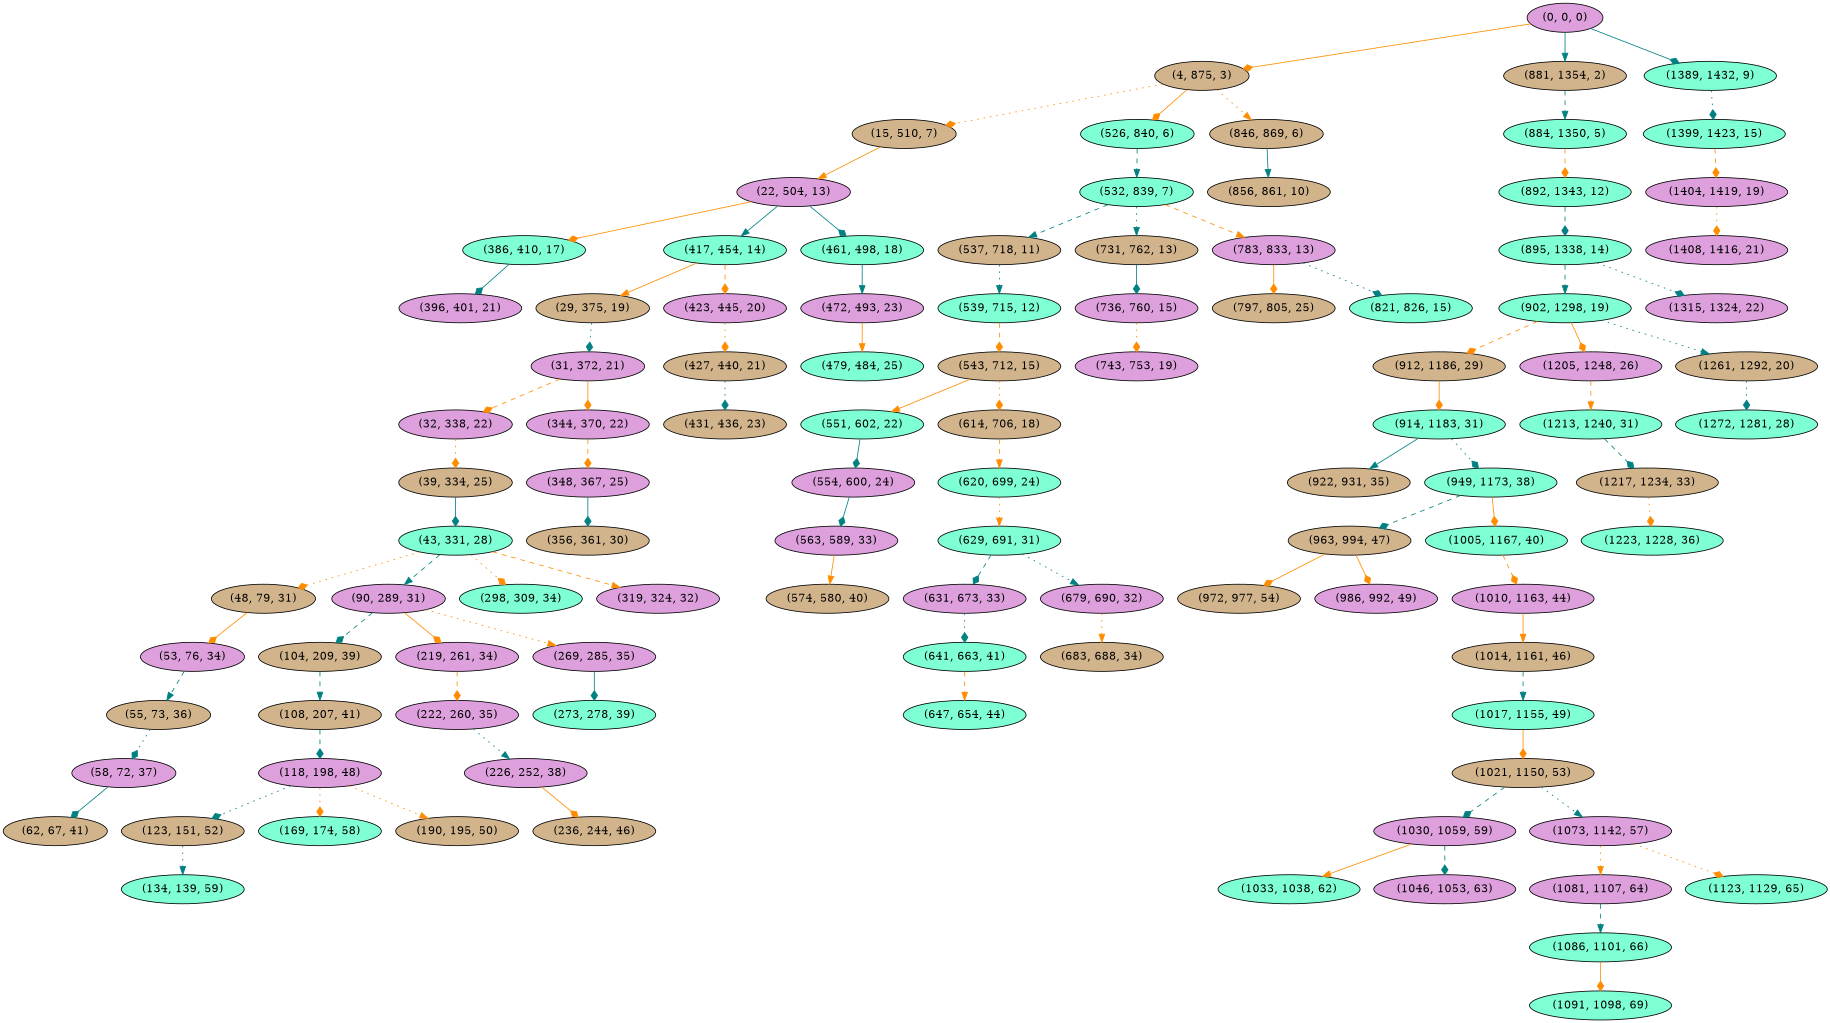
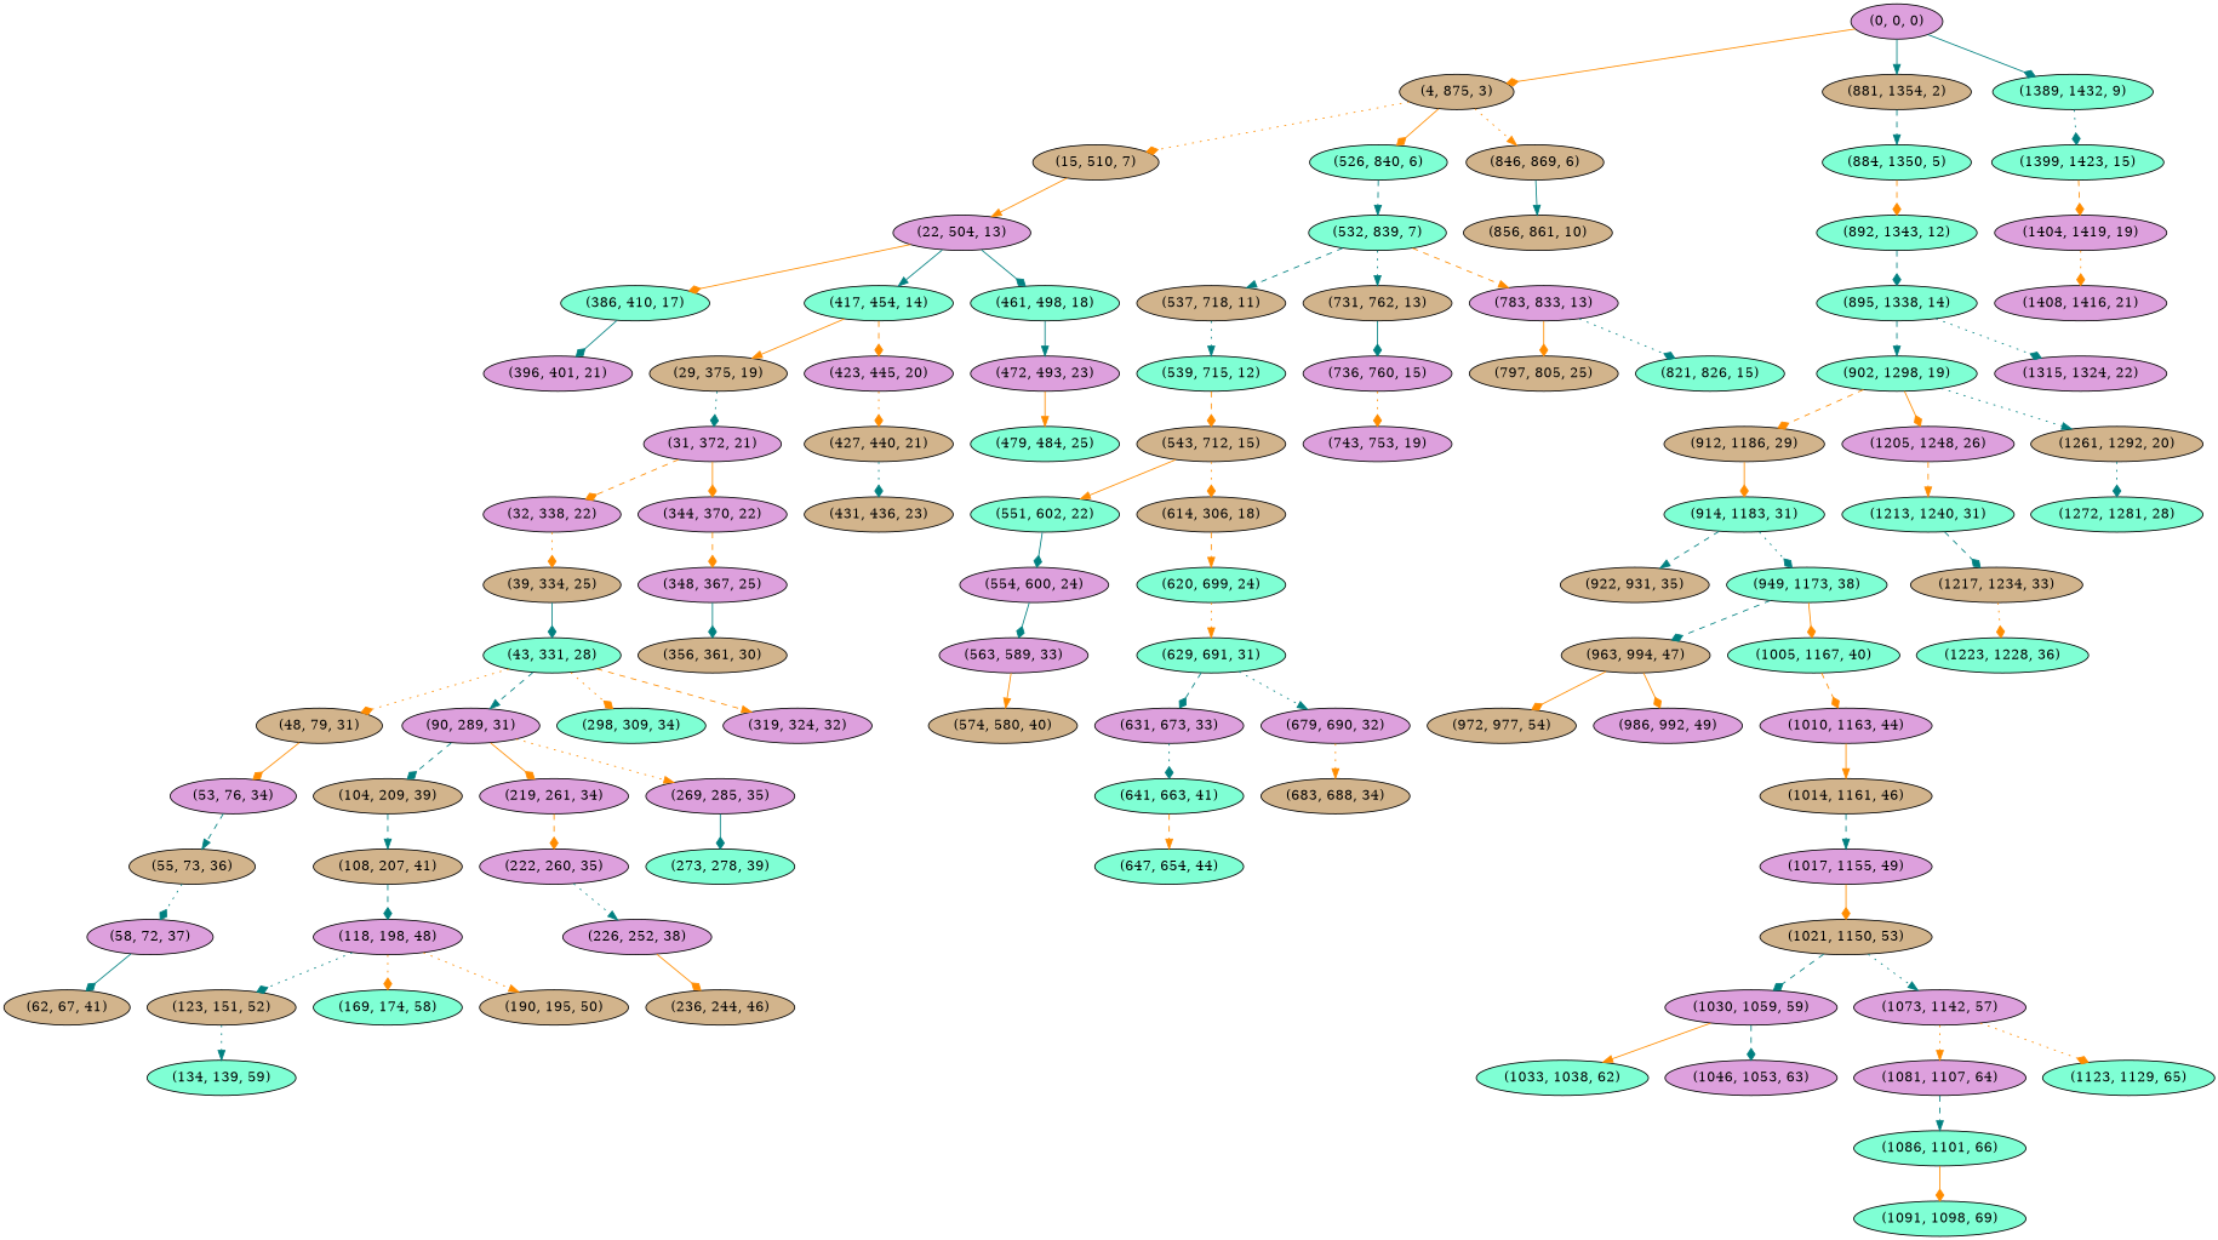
  digraph {
    node [fillcolor=plum style=filled]
    edge [arrowhead=diamond color=darkorange style=solid]
    "(4, 875, 3)" [fillcolor=tan]
    "(0, 0, 0)"
    "(881, 1354, 2)" [fillcolor=tan]
    "(1389, 1432, 9)" [fillcolor=aquamarine]
    "(15, 510, 7)" [fillcolor=tan]
    "(526, 840, 6)" [fillcolor=aquamarine]
    "(846, 869, 6)" [fillcolor=tan]
    "(884, 1350, 5)" [fillcolor=aquamarine]
    "(1399, 1423, 15)" [fillcolor=aquamarine]
    "(22, 504, 13)"
    "(532, 839, 7)" [fillcolor=aquamarine]
    "(856, 861, 10)" [fillcolor=tan]
    "(386, 410, 17)" [fillcolor=aquamarine]
    "(417, 454, 14)" [fillcolor=aquamarine]
    "(461, 498, 18)" [fillcolor=aquamarine]
    "(29, 375, 19)" [fillcolor=tan]
    "(31, 372, 21)"
    "(396, 401, 21)"
    "(423, 445, 20)"
    "(472, 493, 23)"
    "(32, 338, 22)"
    "(344, 370, 22)"
    "(39, 334, 25)" [fillcolor=tan]
    "(348, 367, 25)"
    "(43, 331, 28)" [fillcolor=aquamarine]
    "(48, 79, 31)" [fillcolor=tan]
    "(90, 289, 31)"
    "(298, 309, 34)" [fillcolor=aquamarine]
    "(319, 324, 32)"
    "(53, 76, 34)"
    "(104, 209, 39)" [fillcolor=tan]
    "(219, 261, 34)"
    "(269, 285, 35)"
    "(55, 73, 36)" [fillcolor=tan]
    "(58, 72, 37)"
    "(62, 67, 41)" [fillcolor=tan]
    "(108, 207, 41)" [fillcolor=tan]
    "(222, 260, 35)"
    "(273, 278, 39)" [fillcolor=aquamarine]
    "(118, 198, 48)"
    "(123, 151, 52)" [fillcolor=tan]
    "(169, 174, 58)" [fillcolor=aquamarine]
    "(190, 195, 50)" [fillcolor=tan]
    "(134, 139, 59)" [fillcolor=aquamarine]
    "(226, 252, 38)"
    "(236, 244, 46)" [fillcolor=tan]
    "(356, 361, 30)" [fillcolor=tan]
    "(427, 440, 21)" [fillcolor=tan]
    "(431, 436, 23)" [fillcolor=tan]
    "(479, 484, 25)" [fillcolor=aquamarine]
    "(537, 718, 11)" [fillcolor=tan]
    "(731, 762, 13)" [fillcolor=tan]
    "(783, 833, 13)"
    "(539, 715, 12)" [fillcolor=aquamarine]
    "(736, 760, 15)"
    "(797, 805, 25)" [fillcolor=tan]
    "(821, 826, 15)" [fillcolor=aquamarine]
    "(543, 712, 15)" [fillcolor=tan]
    "(551, 602, 22)" [fillcolor=aquamarine]
-   "(614, 706, 18)" [fillcolor=tan]
+   "(614, 706, 18)" [fillcolor=tan label="(614, 306, 18)"]
    "(554, 600, 24)"
    "(620, 699, 24)" [fillcolor=aquamarine]
    "(563, 589, 33)"
    "(574, 580, 40)" [fillcolor=tan]
    "(629, 691, 31)" [fillcolor=aquamarine]
    "(631, 673, 33)"
    "(679, 690, 32)"
    "(641, 663, 41)" [fillcolor=aquamarine]
    "(683, 688, 34)" [fillcolor=tan]
    "(647, 654, 44)" [fillcolor=aquamarine]
    "(743, 753, 19)"
    "(892, 1343, 12)" [fillcolor=aquamarine]
    "(895, 1338, 14)" [fillcolor=aquamarine]
    "(902, 1298, 19)" [fillcolor=aquamarine]
    "(1315, 1324, 22)"
    "(912, 1186, 29)" [fillcolor=tan]
    "(1205, 1248, 26)"
    "(1261, 1292, 20)" [fillcolor=tan]
    "(914, 1183, 31)" [fillcolor=aquamarine]
    "(1213, 1240, 31)" [fillcolor=aquamarine]
    "(1272, 1281, 28)" [fillcolor=aquamarine]
    "(922, 931, 35)" [fillcolor=tan]
    "(949, 1173, 38)" [fillcolor=aquamarine]
    "(963, 994, 47)" [fillcolor=tan]
    "(1005, 1167, 40)" [fillcolor=aquamarine]
    "(972, 977, 54)" [fillcolor=tan]
    "(986, 992, 49)"
    "(1010, 1163, 44)"
    "(1014, 1161, 46)" [fillcolor=tan]
-   "(1017, 1155, 49)" [fillcolor=aquamarine]
+   "(1017, 1155, 49)"
    "(1021, 1150, 53)" [fillcolor=tan]
    "(1030, 1059, 59)"
    "(1073, 1142, 57)"
    "(1033, 1038, 62)" [fillcolor=aquamarine]
    "(1046, 1053, 63)"
    "(1081, 1107, 64)"
    "(1123, 1129, 65)" [fillcolor=aquamarine]
    "(1086, 1101, 66)" [fillcolor=aquamarine]
    "(1091, 1098, 69)" [fillcolor=aquamarine]
    "(1217, 1234, 33)" [fillcolor=tan]
    "(1223, 1228, 36)" [fillcolor=aquamarine]
    "(1404, 1419, 19)"
    "(1408, 1416, 21)"
    "(4, 875, 3)" -> "(15, 510, 7)" [style=dotted]
    "(4, 875, 3)" -> "(526, 840, 6)"
    "(4, 875, 3)" -> "(846, 869, 6)" [arrowhead=normal style=dotted]
    "(0, 0, 0)" -> "(4, 875, 3)"
    "(0, 0, 0)" -> "(881, 1354, 2)" [arrowhead=normal color=teal]
    "(0, 0, 0)" -> "(1389, 1432, 9)" [color=teal]
    "(881, 1354, 2)" -> "(884, 1350, 5)" [arrowhead=normal color=teal style=dashed]
    "(1389, 1432, 9)" -> "(1399, 1423, 15)" [color=teal style=dotted]
    "(15, 510, 7)" -> "(22, 504, 13)" [arrowhead=normal]
    "(526, 840, 6)" -> "(532, 839, 7)" [arrowhead=normal color=teal style=dashed]
    "(846, 869, 6)" -> "(856, 861, 10)" [arrowhead=normal color=teal]
    "(884, 1350, 5)" -> "(892, 1343, 12)" [style=dashed]
    "(1399, 1423, 15)" -> "(1404, 1419, 19)" [style=dashed]
    "(22, 504, 13)" -> "(386, 410, 17)"
    "(22, 504, 13)" -> "(417, 454, 14)" [arrowhead=normal color=teal]
    "(22, 504, 13)" -> "(461, 498, 18)" [color=teal]
    "(532, 839, 7)" -> "(537, 718, 11)" [arrowhead=normal color=teal style=dashed]
    "(532, 839, 7)" -> "(731, 762, 13)" [arrowhead=normal color=teal style=dotted]
    "(532, 839, 7)" -> "(783, 833, 13)" [arrowhead=normal style=dashed]
    "(386, 410, 17)" -> "(396, 401, 21)" [color=teal]
    "(417, 454, 14)" -> "(29, 375, 19)" [arrowhead=normal]
    "(417, 454, 14)" -> "(423, 445, 20)" [style=dashed]
    "(461, 498, 18)" -> "(472, 493, 23)" [arrowhead=normal color=teal]
    "(29, 375, 19)" -> "(31, 372, 21)" [color=teal style=dotted]
    "(31, 372, 21)" -> "(32, 338, 22)" [style=dashed]
    "(31, 372, 21)" -> "(344, 370, 22)"
    "(423, 445, 20)" -> "(427, 440, 21)" [style=dotted]
    "(472, 493, 23)" -> "(479, 484, 25)" [arrowhead=normal]
    "(32, 338, 22)" -> "(39, 334, 25)" [style=dotted]
    "(344, 370, 22)" -> "(348, 367, 25)" [style=dashed]
    "(39, 334, 25)" -> "(43, 331, 28)" [color=teal]
    "(348, 367, 25)" -> "(356, 361, 30)" [color=teal]
    "(43, 331, 28)" -> "(48, 79, 31)" [style=dotted]
    "(43, 331, 28)" -> "(90, 289, 31)" [arrowhead=normal color=teal style=dashed]
    "(43, 331, 28)" -> "(298, 309, 34)" [style=dotted]
    "(43, 331, 28)" -> "(319, 324, 32)" [arrowhead=normal style=dashed]
    "(48, 79, 31)" -> "(53, 76, 34)"
    "(90, 289, 31)" -> "(104, 209, 39)" [color=teal style=dashed]
    "(90, 289, 31)" -> "(219, 261, 34)"
    "(90, 289, 31)" -> "(269, 285, 35)" [arrowhead=normal style=dotted]
    "(53, 76, 34)" -> "(55, 73, 36)" [arrowhead=normal color=teal style=dashed]
    "(104, 209, 39)" -> "(108, 207, 41)" [arrowhead=normal color=teal style=dashed]
    "(219, 261, 34)" -> "(222, 260, 35)" [style=dashed]
    "(269, 285, 35)" -> "(273, 278, 39)" [color=teal]
    "(55, 73, 36)" -> "(58, 72, 37)" [color=teal style=dotted]
    "(58, 72, 37)" -> "(62, 67, 41)" [color=teal]
    "(108, 207, 41)" -> "(118, 198, 48)" [color=teal style=dashed]
    "(222, 260, 35)" -> "(226, 252, 38)" [arrowhead=normal color=teal style=dotted]
    "(118, 198, 48)" -> "(123, 151, 52)" [color=teal style=dotted]
    "(118, 198, 48)" -> "(169, 174, 58)" [style=dotted]
    "(118, 198, 48)" -> "(190, 195, 50)" [arrowhead=normal style=dotted]
    "(123, 151, 52)" -> "(134, 139, 59)" [arrowhead=normal color=teal style=dotted]
    "(226, 252, 38)" -> "(236, 244, 46)"
    "(427, 440, 21)" -> "(431, 436, 23)" [color=teal style=dotted]
    "(537, 718, 11)" -> "(539, 715, 12)" [arrowhead=normal color=teal style=dotted]
    "(731, 762, 13)" -> "(736, 760, 15)" [color=teal]
    "(783, 833, 13)" -> "(797, 805, 25)"
    "(783, 833, 13)" -> "(821, 826, 15)" [color=teal style=dotted]
    "(539, 715, 12)" -> "(543, 712, 15)" [style=dashed]
    "(736, 760, 15)" -> "(743, 753, 19)" [style=dotted]
    "(543, 712, 15)" -> "(551, 602, 22)" [arrowhead=normal]
    "(543, 712, 15)" -> "(614, 706, 18)" [style=dotted]
    "(551, 602, 22)" -> "(554, 600, 24)" [color=teal]
    "(614, 706, 18)" -> "(620, 699, 24)" [arrowhead=normal style=dashed]
    "(554, 600, 24)" -> "(563, 589, 33)" [color=teal]
    "(620, 699, 24)" -> "(629, 691, 31)" [arrowhead=normal style=dotted]
    "(563, 589, 33)" -> "(574, 580, 40)" [arrowhead=normal]
    "(629, 691, 31)" -> "(631, 673, 33)" [color=teal style=dashed]
    "(629, 691, 31)" -> "(679, 690, 32)" [arrowhead=normal color=teal style=dotted]
    "(631, 673, 33)" -> "(641, 663, 41)" [color=teal style=dotted]
    "(679, 690, 32)" -> "(683, 688, 34)" [arrowhead=normal style=dotted]
    "(641, 663, 41)" -> "(647, 654, 44)" [arrowhead=normal style=dashed]
    "(892, 1343, 12)" -> "(895, 1338, 14)" [color=teal style=dashed]
    "(895, 1338, 14)" -> "(902, 1298, 19)" [arrowhead=normal color=teal style=dashed]
    "(895, 1338, 14)" -> "(1315, 1324, 22)" [color=teal style=dotted]
    "(902, 1298, 19)" -> "(912, 1186, 29)" [style=dashed]
    "(902, 1298, 19)" -> "(1205, 1248, 26)"
    "(902, 1298, 19)" -> "(1261, 1292, 20)" [arrowhead=normal color=teal style=dotted]
    "(912, 1186, 29)" -> "(914, 1183, 31)"
    "(1205, 1248, 26)" -> "(1213, 1240, 31)" [arrowhead=normal style=dashed]
    "(1261, 1292, 20)" -> "(1272, 1281, 28)" [color=teal style=dotted]
-   "(914, 1183, 31)" -> "(922, 931, 35)" [arrowhead=normal color=teal]
+   "(914, 1183, 31)" -> "(922, 931, 35)" [arrowhead=normal color=teal style=dashed]
    "(914, 1183, 31)" -> "(949, 1173, 38)" [color=teal style=dotted]
    "(1213, 1240, 31)" -> "(1217, 1234, 33)" [color=teal style=dashed]
    "(949, 1173, 38)" -> "(963, 994, 47)" [color=teal style=dashed]
    "(949, 1173, 38)" -> "(1005, 1167, 40)"
    "(963, 994, 47)" -> "(972, 977, 54)"
    "(963, 994, 47)" -> "(986, 992, 49)"
    "(1005, 1167, 40)" -> "(1010, 1163, 44)" [style=dashed]
    "(1010, 1163, 44)" -> "(1014, 1161, 46)" [arrowhead=normal]
    "(1014, 1161, 46)" -> "(1017, 1155, 49)" [arrowhead=normal color=teal style=dashed]
    "(1017, 1155, 49)" -> "(1021, 1150, 53)"
    "(1021, 1150, 53)" -> "(1030, 1059, 59)" [color=teal style=dashed]
    "(1021, 1150, 53)" -> "(1073, 1142, 57)" [arrowhead=normal color=teal style=dotted]
    "(1030, 1059, 59)" -> "(1033, 1038, 62)" [arrowhead=normal]
    "(1030, 1059, 59)" -> "(1046, 1053, 63)" [color=teal style=dashed]
    "(1073, 1142, 57)" -> "(1081, 1107, 64)" [arrowhead=normal style=dotted]
    "(1073, 1142, 57)" -> "(1123, 1129, 65)" [style=dotted]
    "(1081, 1107, 64)" -> "(1086, 1101, 66)" [arrowhead=normal color=teal style=dashed]
    "(1086, 1101, 66)" -> "(1091, 1098, 69)"
    "(1217, 1234, 33)" -> "(1223, 1228, 36)" [style=dotted]
    "(1404, 1419, 19)" -> "(1408, 1416, 21)" [style=dotted]
  }
